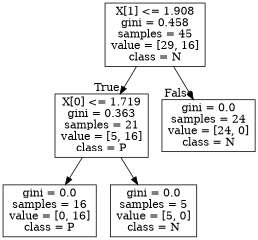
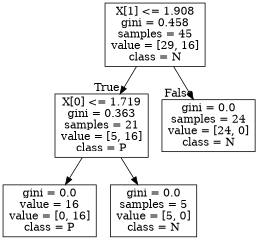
  digraph {
    node [shape=box]
    n1 [label="X[1] <= 1.908\ngini = 0.458\nsamples = 45\nvalue = [29, 16]\nclass = N"]
    n2 [label="X[0] <= 1.719\ngini = 0.363\nsamples = 21\nvalue = [5, 16]\nclass = P"]
    n3 [label="gini = 0.0\nsamples = 24\nvalue = [24, 0]\nclass = N"]
-   n4 [label="gini = 0.0\nsamples = 16\nvalue = [0, 16]\nclass = P"]
+   n4 [label="gini = 0.0\nvalue = 16\nvalue = [0, 16]\nclass = P"]
    n5 [label="gini = 0.0\nsamples = 5\nvalue = [5, 0]\nclass = N"]
    n1 -> n2 [headlabel=True labelangle=45 labeldistance=2.5]
    n1 -> n3 [headlabel=False labelangle=-45 labeldistance=2.5]
    n2 -> n4
    n2 -> n5
  }
